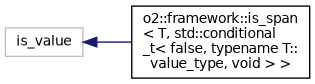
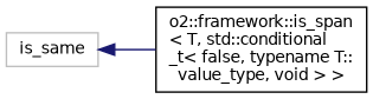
  digraph {
    rankdir=LR
    node [fontname=Helvetica fontsize=10 shape=record]
-   n1 [color=grey75 height=0.2 label=is_value width=0.4]
+   n1 [color=grey75 height=0.2 label=is_same width=0.4]
    n2 [color=black height=0.2 label="o2::framework::is_span\l\< T, std::conditional\l_t\< false, typename T::\lvalue_type, void \> \>" width=0.4]
    n1 -> n2 [color=midnightblue dir=back fontname=Helvetica fontsize=10 labelfontname=Helvetica labelfontsize=10 style=solid]
  }
